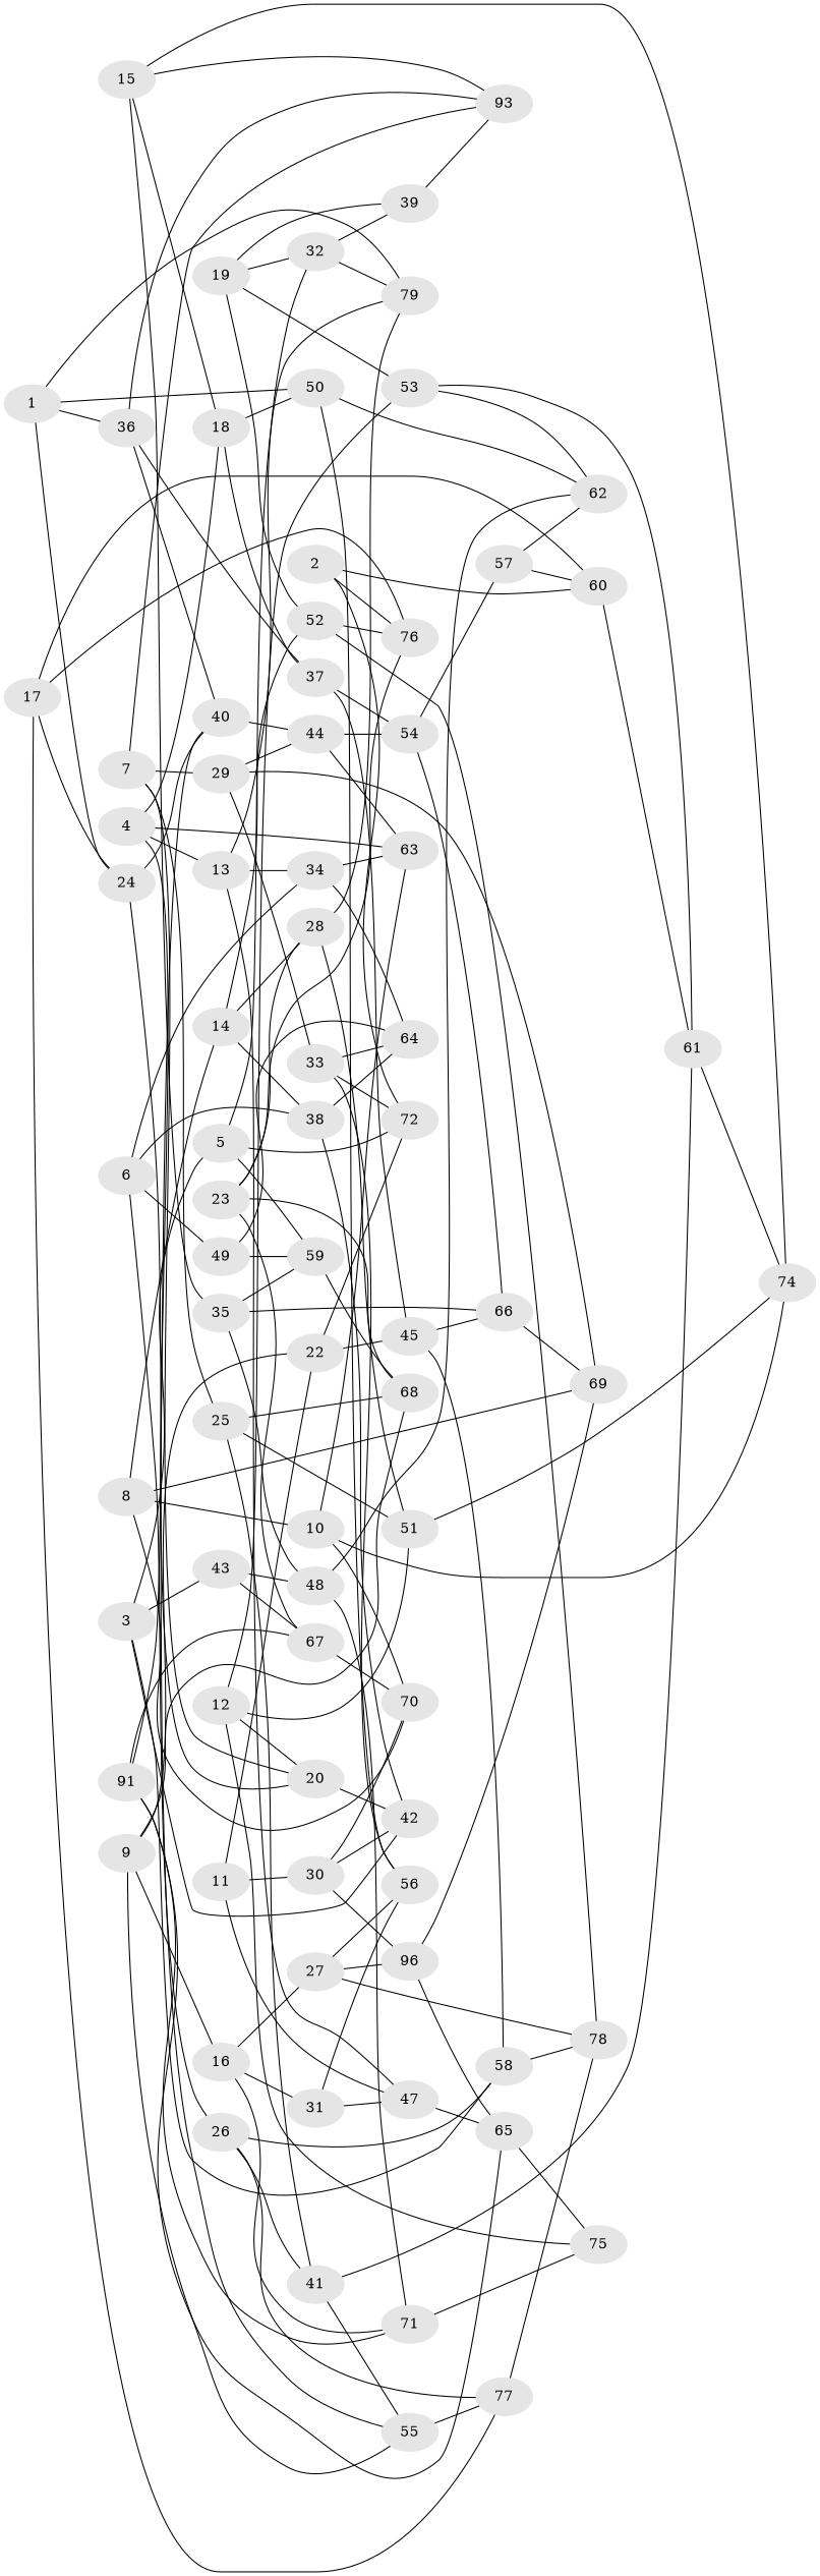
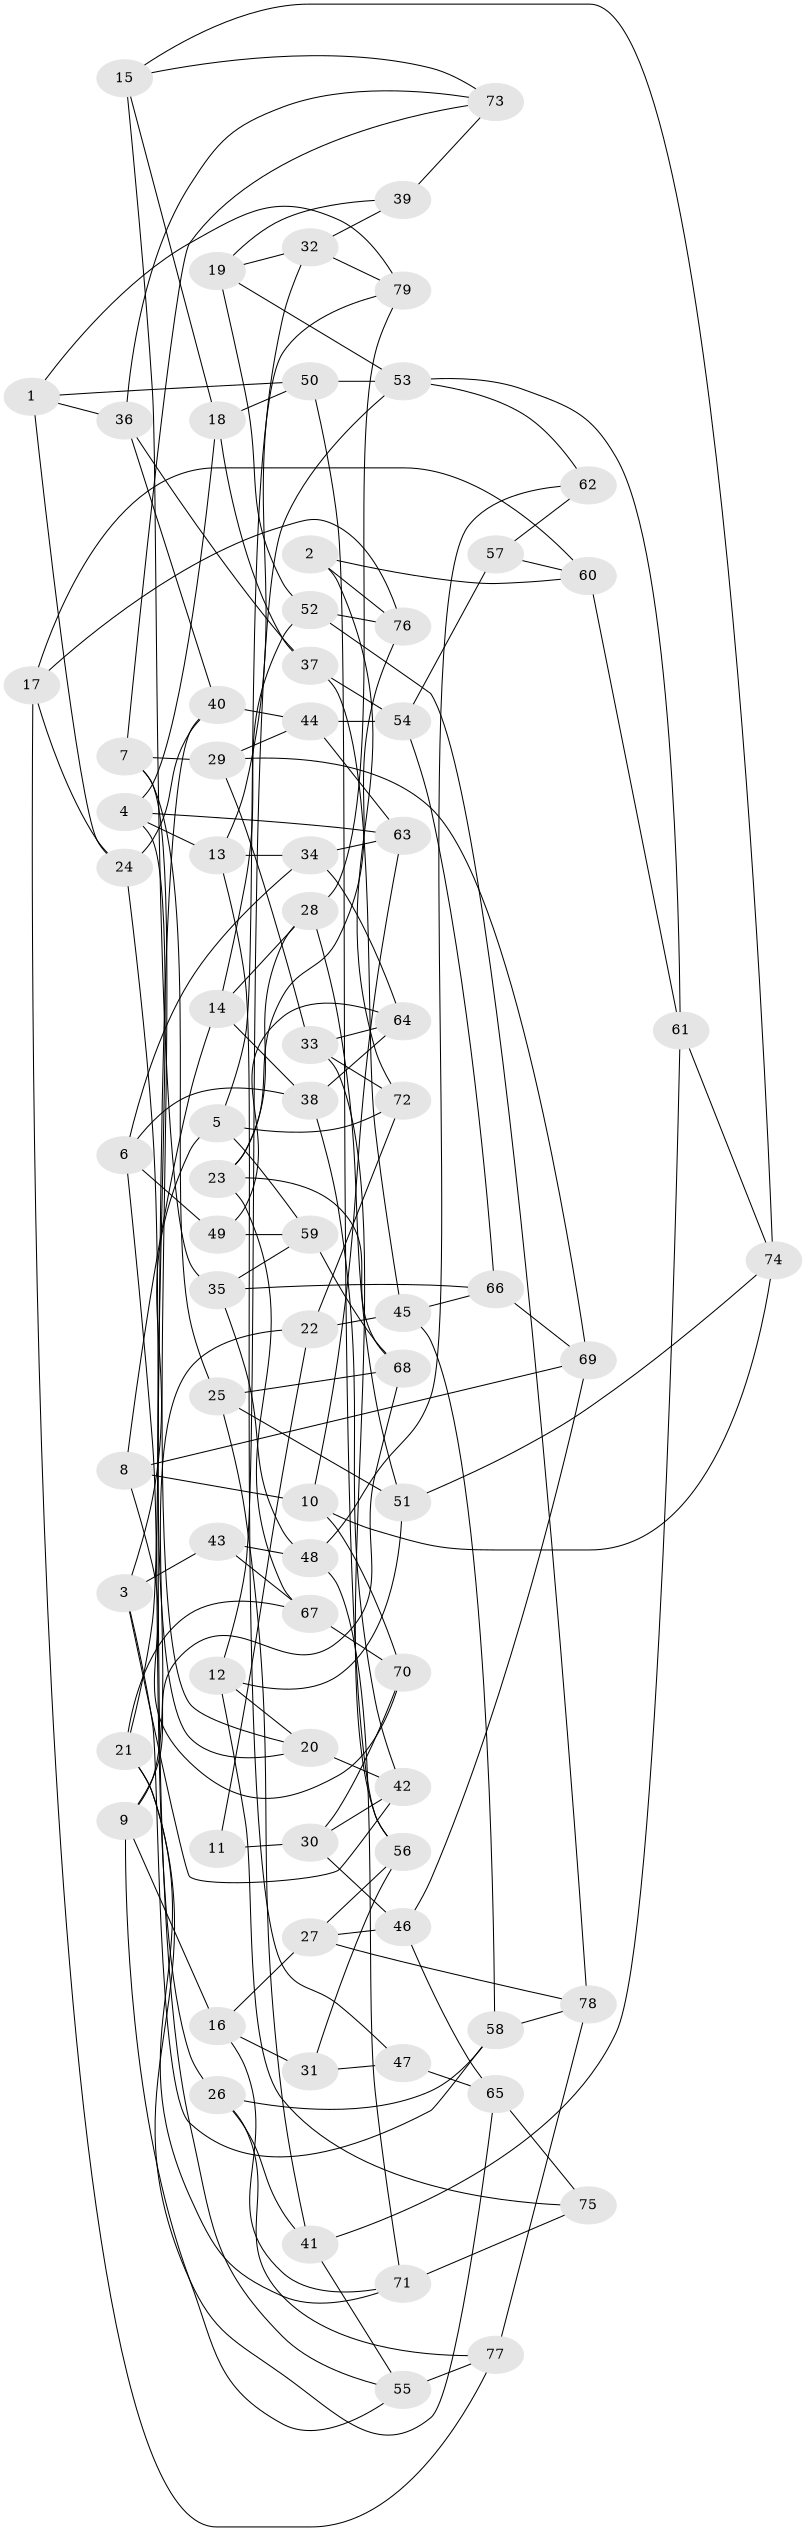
  graph {
    rankdir=LR
    node [color=gray90 style=filled]
    1
    24
    36
    50
    79
    55
    40
-   73 [label=93]
+   73
    37
    56
    62
    2
    60
    72
    76
    49
    59
    64
    61
    3
    5
    42
    43
    58
    67
    48
    78
    4
    13
    18
    20
    63
    34
    47
    32
    68
    6
    26
    38
    77
    41
    7
    25
    29
    51
    69
    33
    44
    8
    10
    14
    70
    74
    28
    52
    9
    16
    22
    27
    31
    71
    45
    11
    30
-   46 [label=96]
+   46
    39
    65
    12
    53
    75
    15
    35
    66
    17
    54
    19
-   21 [label=91]
+   21
    23
    57
    1 -- 24
    1 -- 36
    1 -- 50
    1 -- 79
    24 -- 55
    24 -- 40
    36 -- 40
    36 -- 73
    36 -- 37
    50 -- 56
-   50 -- 62
+   50 -- 53
    55 -- 77
    40 -- 44
    37 -- 45
    37 -- 54
    2 -- 60
    2 -- 72
    2 -- 76
    60 -- 61
    49 -- 59
    49 -- 64
    59 -- 68
    61 -- 74
    3 -- 5
    3 -- 42
    3 -- 43
    3 -- 58
    5 -- 79
    5 -- 72
    5 -- 59
    43 -- 67
    43 -- 48
    58 -- 78
    67 -- 70
    48 -- 62
    48 -- 71
    4 -- 13
    4 -- 18
    4 -- 20
    4 -- 63
    13 -- 34
    13 -- 47
    13 -- 32
    18 -- 50
    18 -- 37
    20 -- 42
    34 -- 64
    34 -- 63
    47 -- 65
    32 -- 79
    32 -- 39
    6 -- 49
    6 -- 34
    6 -- 26
    6 -- 38
    26 -- 58
    26 -- 77
    26 -- 41
    38 -- 64
    38 -- 42
    77 -- 78
    41 -- 55
    41 -- 61
    7 -- 73
    7 -- 20
    7 -- 25
    7 -- 29
    25 -- 68
    25 -- 41
    25 -- 51
    29 -- 69
    29 -- 33
    29 -- 44
    51 -- 74
    33 -- 56
    33 -- 72
    33 -- 64
    44 -- 63
    44 -- 54
    8 -- 69
    8 -- 10
    8 -- 14
    8 -- 70
    10 -- 63
    10 -- 70
    10 -- 74
    14 -- 38
    14 -- 28
    14 -- 52
    28 -- 79
    28 -- 51
    52 -- 76
    52 -- 78
    9 -- 55
    9 -- 68
    9 -- 16
    9 -- 22
    16 -- 27
    16 -- 31
    16 -- 71
    22 -- 72
    22 -- 45
    27 -- 56
    27 -- 78
    27 -- 46
    31 -- 56
    31 -- 47
    71 -- 75
    45 -- 58
    45 -- 66
-   11 -- 47
    11 -- 22
    11 -- 30
    30 -- 42
    30 -- 70
    30 -- 46
    46 -- 69
    46 -- 65
    39 -- 73
    65 -- 75
    12 -- 20
    12 -- 51
    12 -- 53
    12 -- 75
    53 -- 62
    53 -- 61
    15 -- 73
    15 -- 18
    15 -- 74
    15 -- 35
    35 -- 59
    35 -- 48
    35 -- 66
    66 -- 69
    17 -- 24
    17 -- 60
    17 -- 76
    17 -- 77
    54 -- 66
    54 -- 57
    19 -- 32
    19 -- 52
    19 -- 39
    19 -- 53
    21 -- 40
    21 -- 67
    21 -- 71
    21 -- 65
    23 -- 76
    23 -- 67
    23 -- 68
    23 -- 28
    57 -- 62
    57 -- 60
  }
